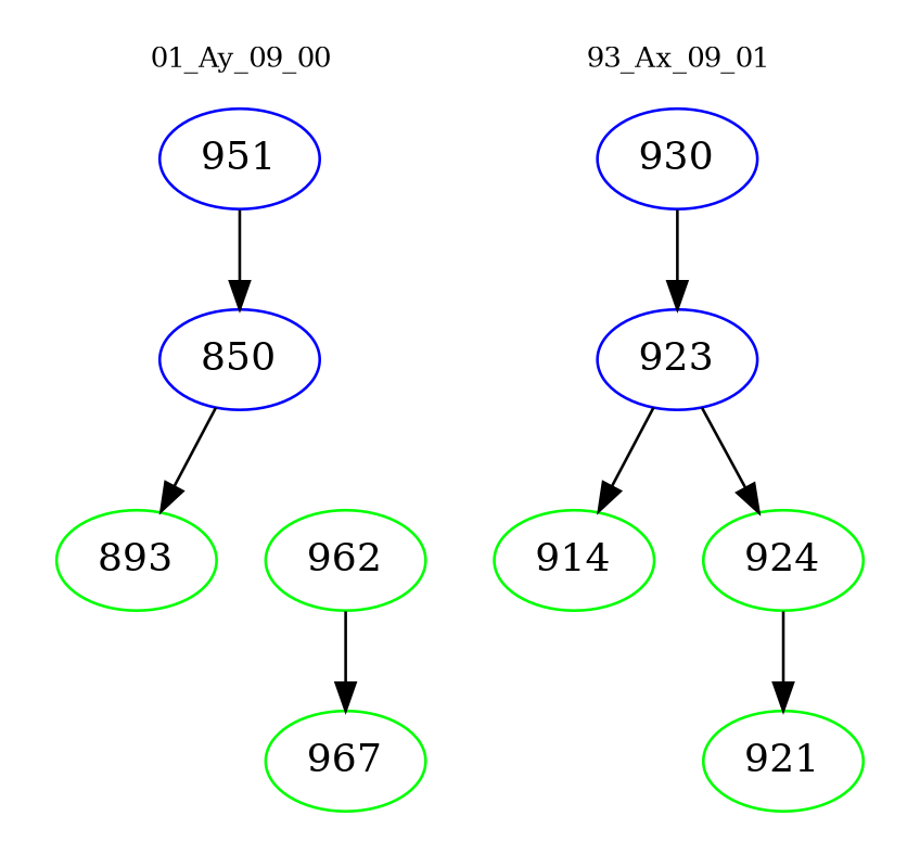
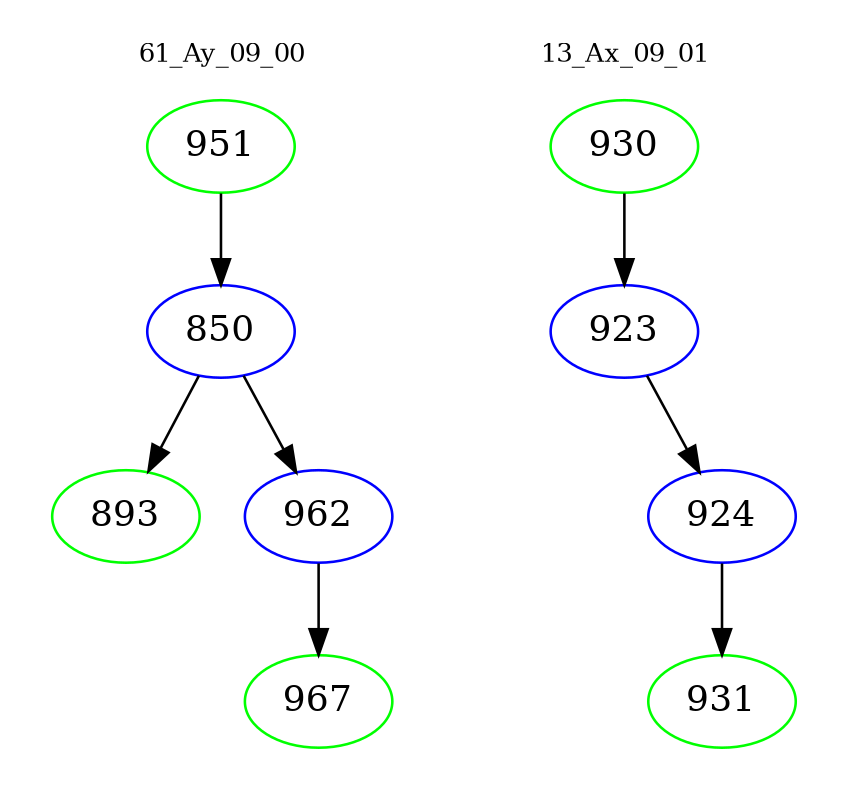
  digraph {
    node [color=green]
    edge [color=black]
-   n1 [color=blue label=951]
+   n1 [label=951]
    n2 [color=blue label=850]
    n3 [label=893]
-   n4 [label=962]
+   n4 [color=blue label=962]
    n5 [label=967]
-   n6 [color=blue label=930]
+   n6 [label=930]
    n7 [color=blue label=923]
-   n8 [label=914]
-   n9 [label=924]
-   n10 [label=921]
+   n9 [color=blue label=924]
+   n10 [label=931]
    subgraph cluster_1 {
      color=white
      fontsize=10
-     label="01_Ay_09_00"
+     label="61_Ay_09_00"
      n1
      n2
      n3
      n4
      n5
    }
    subgraph cluster_2 {
      color=white
      fontsize=10
-     label="93_Ax_09_01"
+     label="13_Ax_09_01"
      n6
      n7
-     n8
      n9
      n10
    }
    n1 -> n2
    n2 -> n3
+   n2 -> n4
    n4 -> n5
    n6 -> n7
-   n7 -> n8
    n7 -> n9
    n9 -> n10
  }
